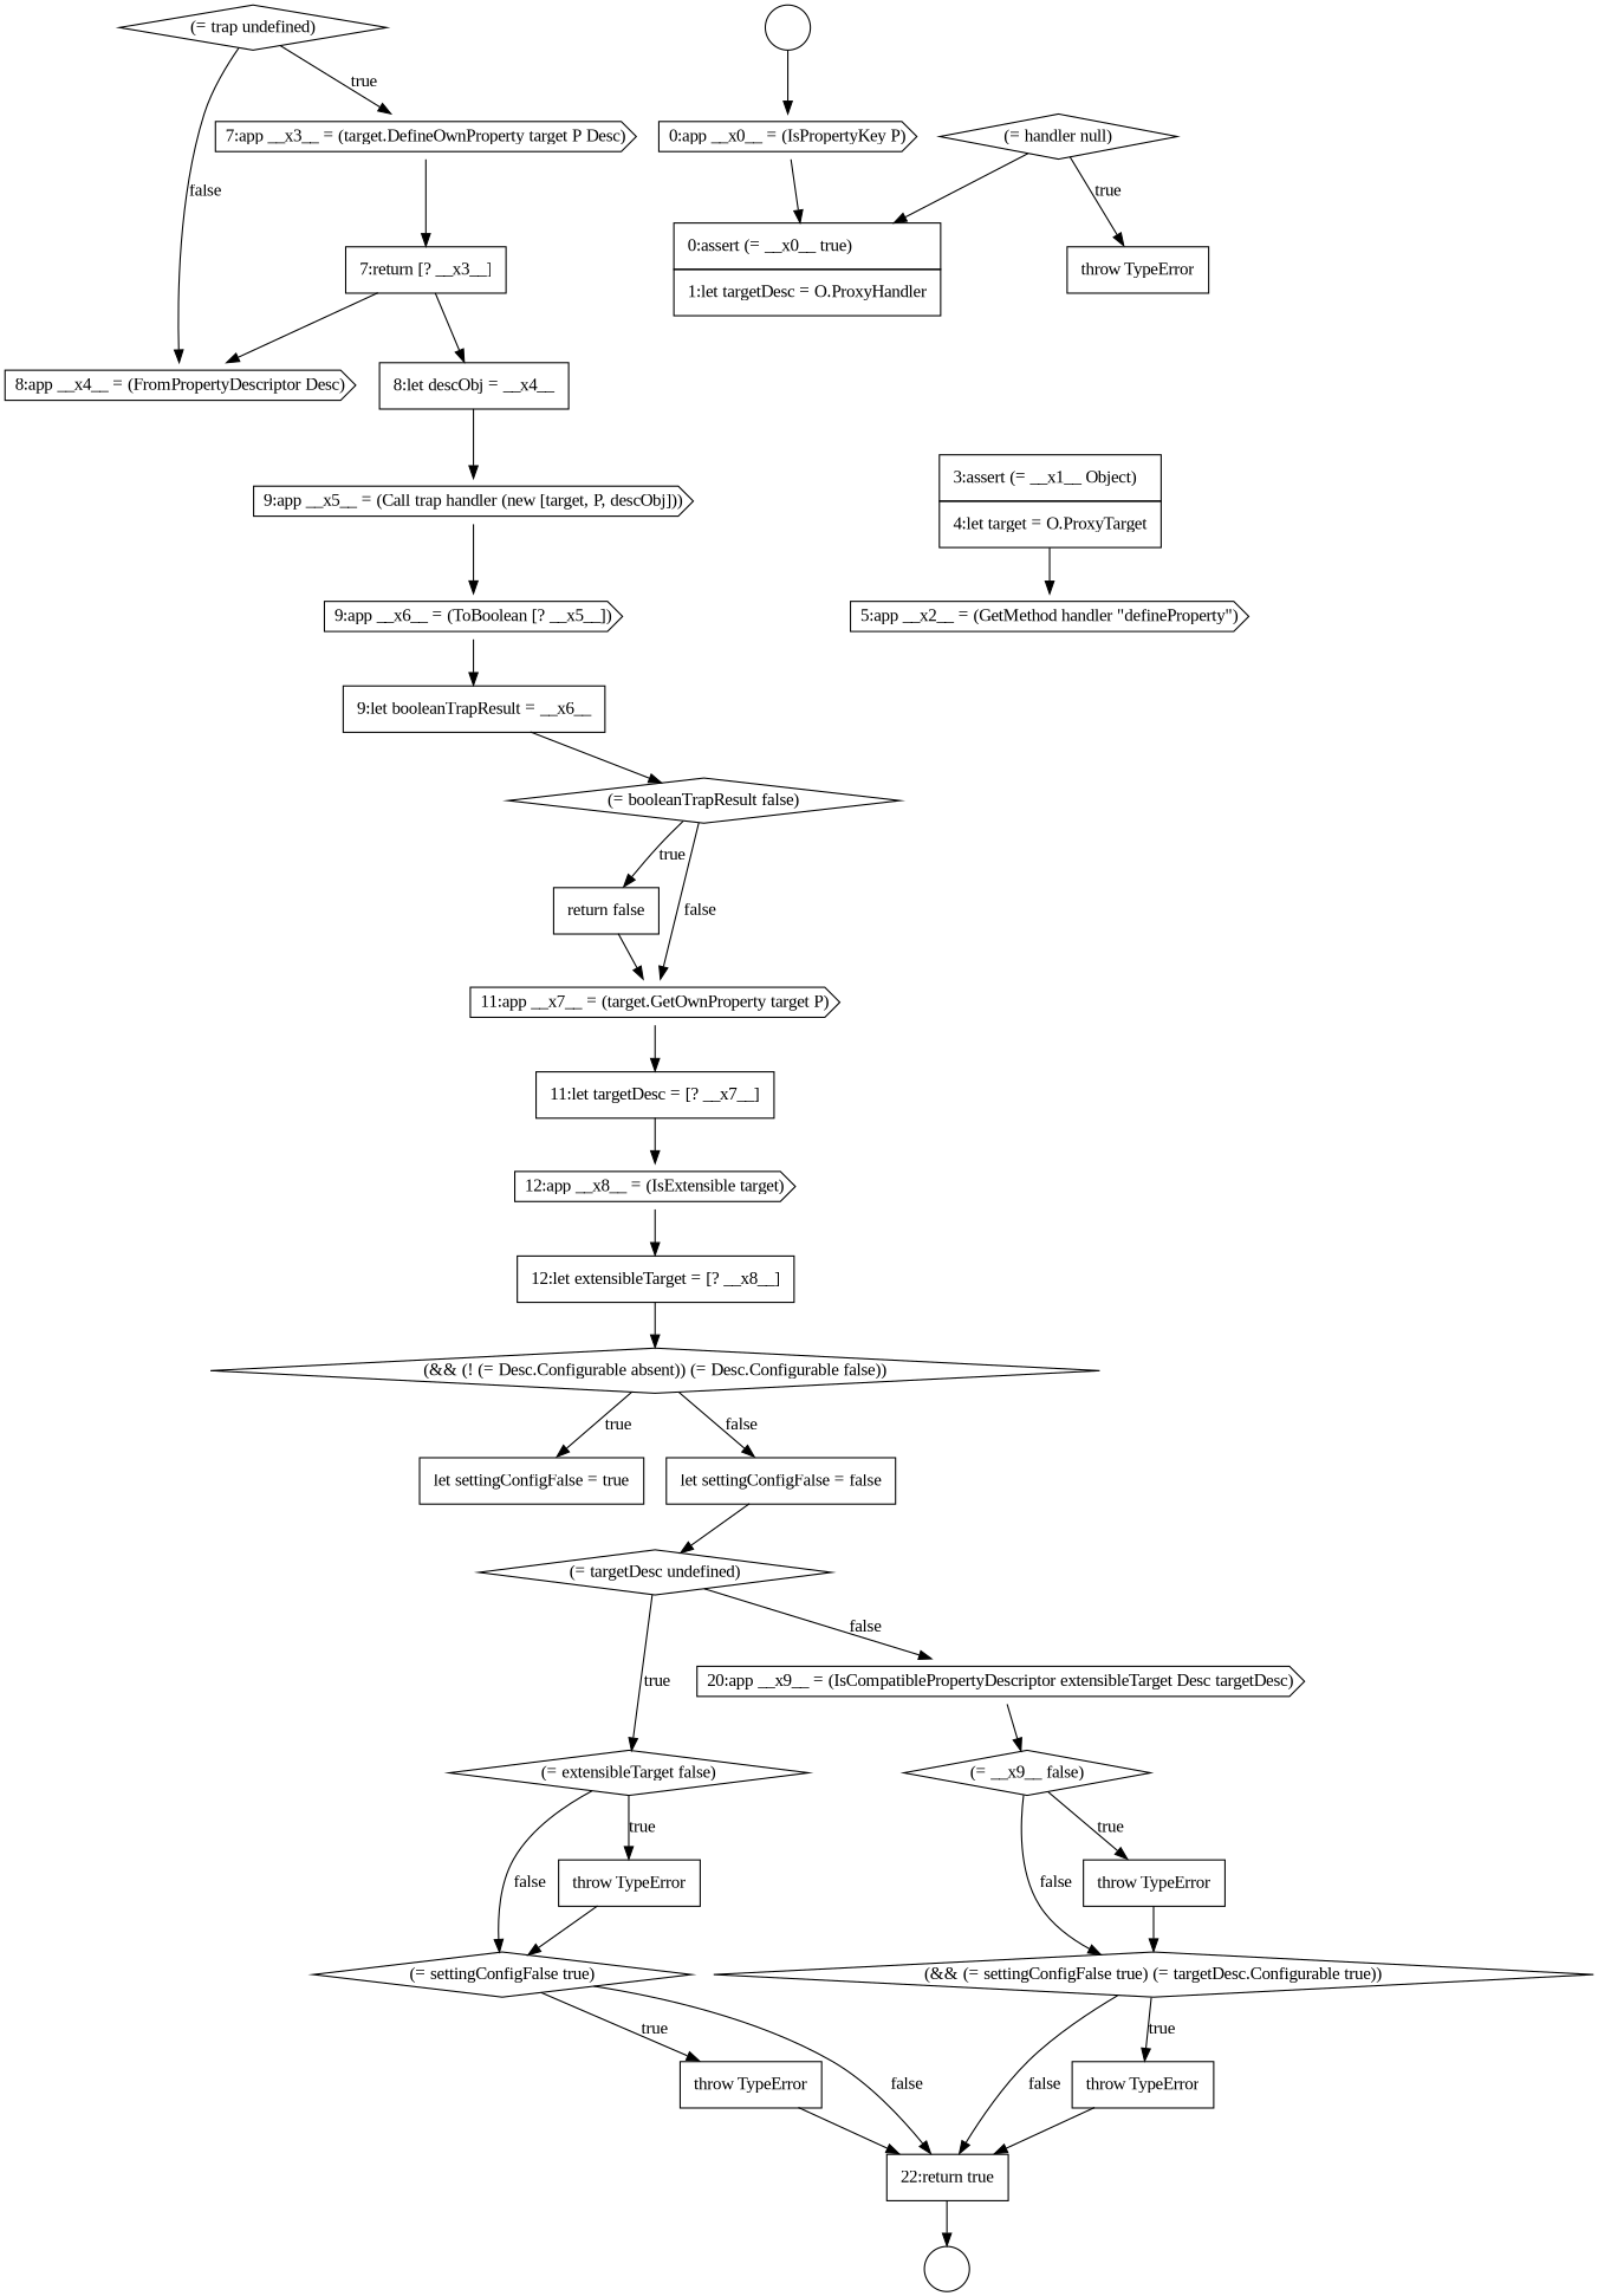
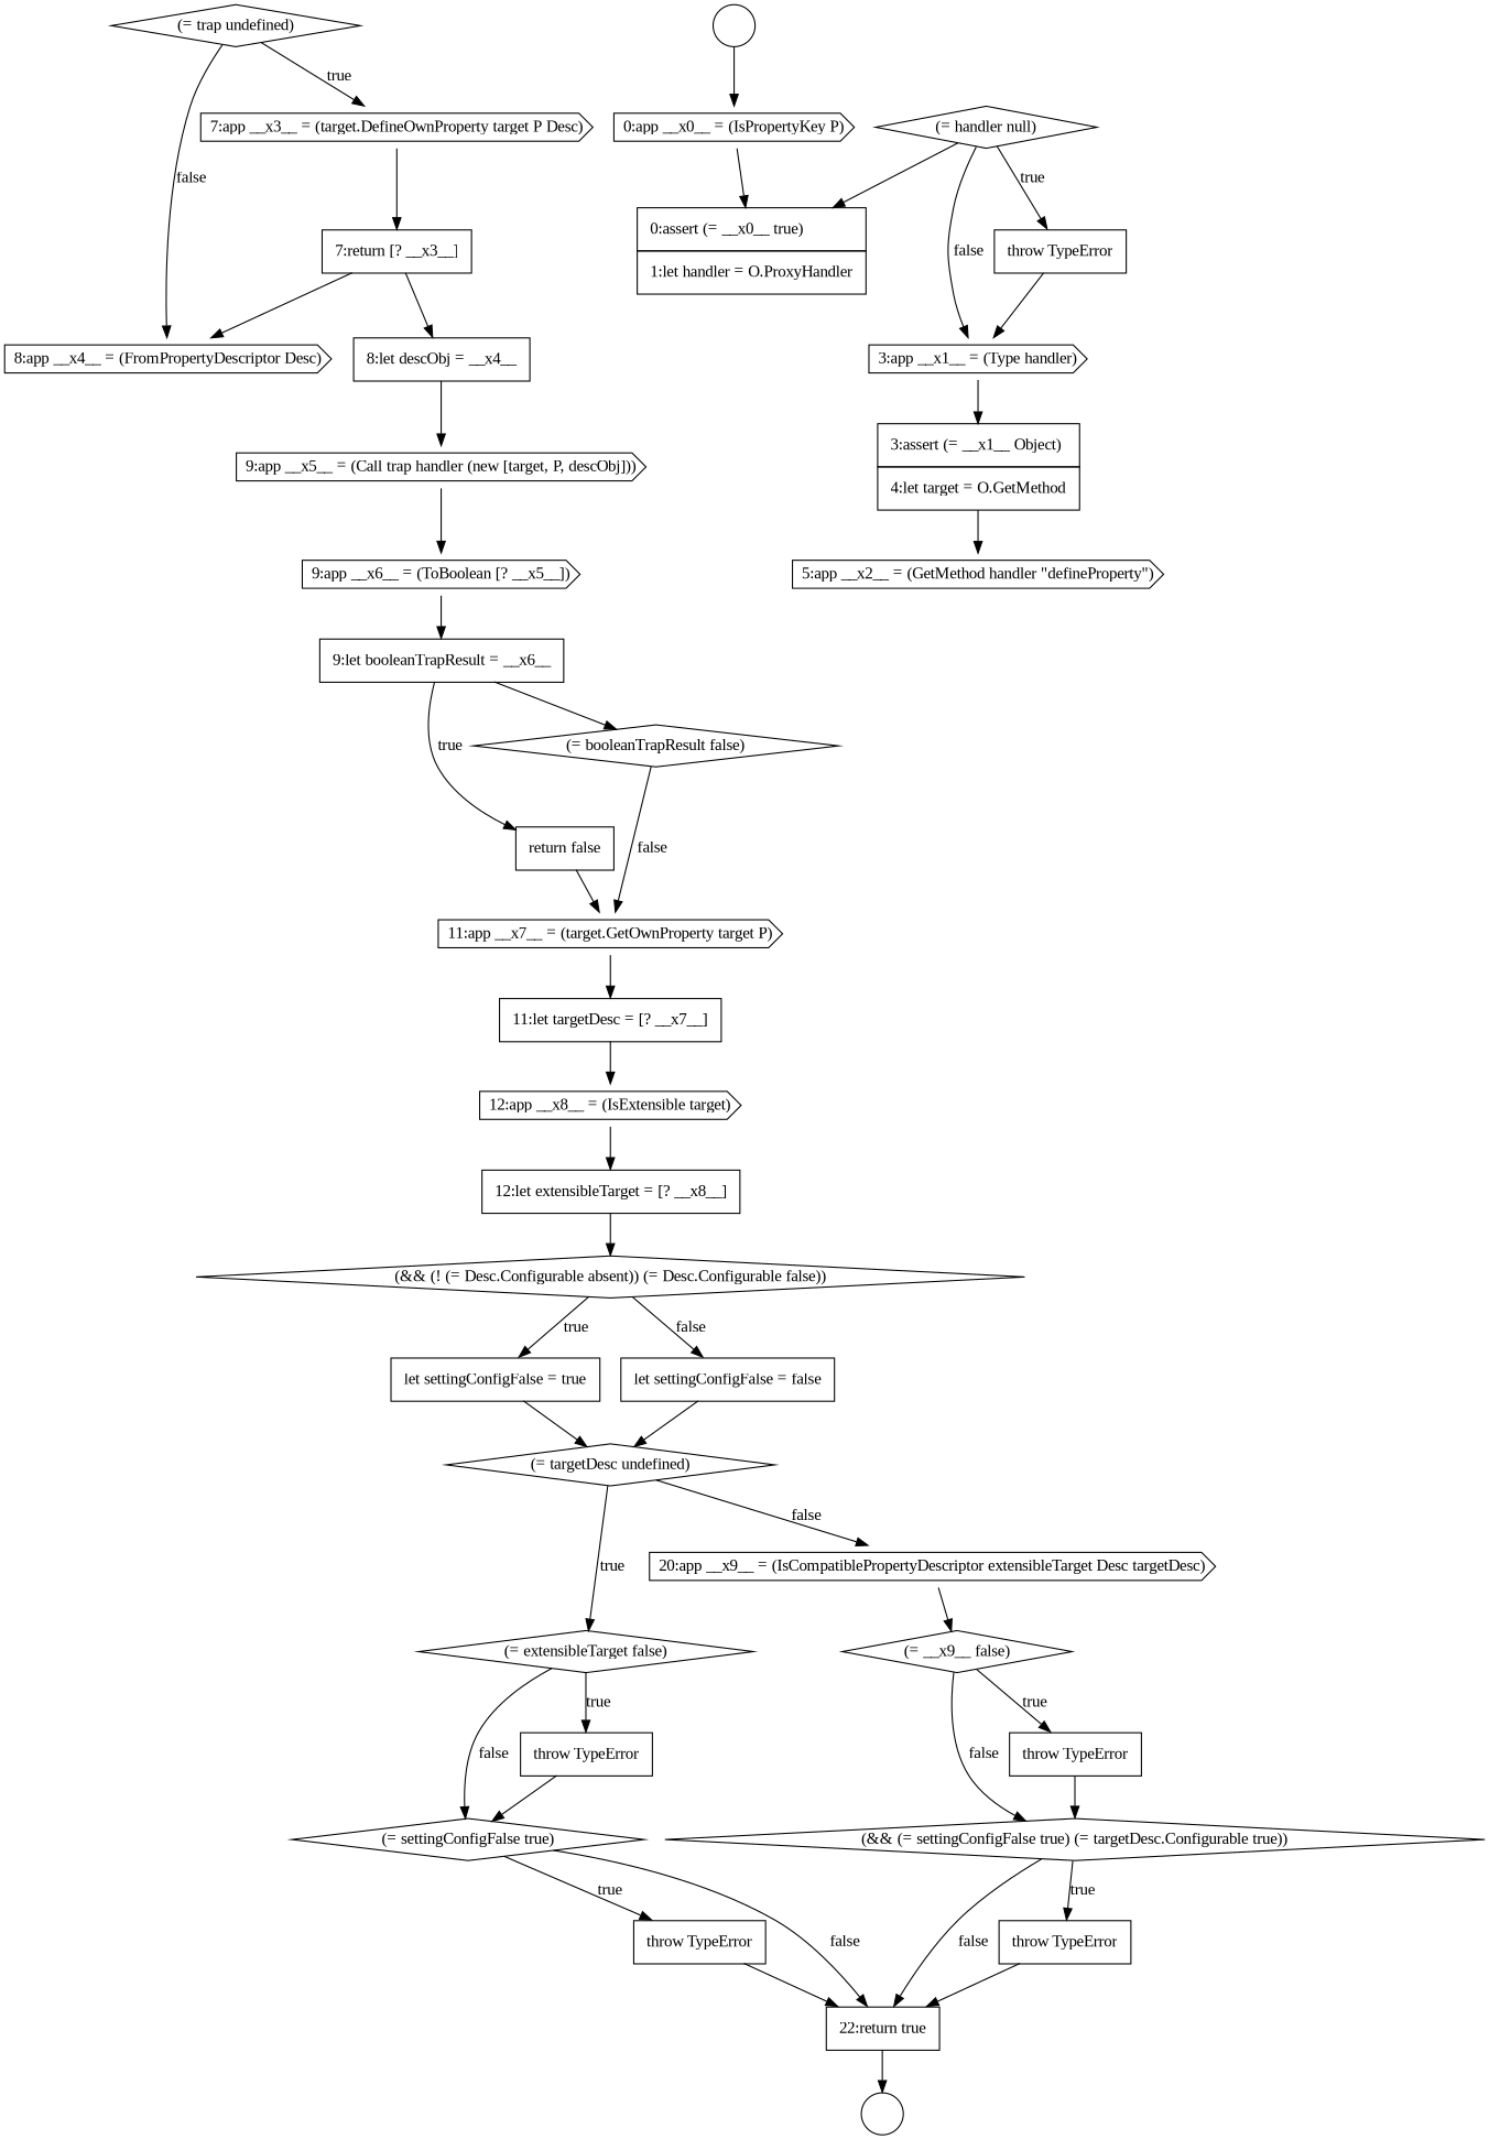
  digraph {
    fontname="Liberation Serif"
    node [color=black fillcolor=white fontname="Liberation Serif" shape=none style=filled]
    edge [color=black fontname="Liberation Serif"]
    n1 [label=<<font color="black">8:app __x4__ = (FromPropertyDescriptor Desc)</font>> shape=cds]
    n2 [label=<<font color="black">     <table border="0" cellborder="1" cellspacing="0" cellpadding="10">       <tr><td align="left">8:let descObj = __x4__</td></tr>     </table>   </font>> margin=0]
    n3 [label=<<font color="black">9:app __x5__ = (Call trap handler (new [target, P, descObj]))</font>> shape=cds]
    n4 [label=" " shape=circle]
    n5 [label=<<font color="black">0:app __x0__ = (IsPropertyKey P)</font>> shape=cds]
-   n6 [label=<<font color="black">     <table border="0" cellborder="1" cellspacing="0" cellpadding="10">       <tr><td align="left">0:assert (= __x0__ true)</td></tr>       <tr><td align="left">1:let targetDesc = O.ProxyHandler</td></tr>     </table>   </font>> margin=0]
+   n6 [label=<<font color="black">     <table border="0" cellborder="1" cellspacing="0" cellpadding="10">       <tr><td align="left">0:assert (= __x0__ true)</td></tr>       <tr><td align="left">1:let handler = O.ProxyHandler</td></tr>     </table>   </font>> margin=0]
    n7 [label=<<font color="black">(= handler null)</font>> shape=diamond]
+   n8 [label=<<font color="black">3:app __x1__ = (Type handler)</font>> shape=cds]
    n9 [label=<<font color="black">     <table border="0" cellborder="1" cellspacing="0" cellpadding="10">       <tr><td align="left">throw TypeError</td></tr>     </table>   </font>> margin=0]
-   n10 [label=<<font color="black">     <table border="0" cellborder="1" cellspacing="0" cellpadding="10">       <tr><td align="left">3:assert (= __x1__ Object)</td></tr>       <tr><td align="left">4:let target = O.ProxyTarget</td></tr>     </table>   </font>> margin=0]
+   n10 [label=<<font color="black">     <table border="0" cellborder="1" cellspacing="0" cellpadding="10">       <tr><td align="left">3:assert (= __x1__ Object)</td></tr>       <tr><td align="left">4:let target = O.GetMethod</td></tr>     </table>   </font>> margin=0]
    n11 [label=<<font color="black">5:app __x2__ = (GetMethod handler &quot;defineProperty&quot;)</font>> shape=cds]
    n12 [label=<<font color="black">7:app __x3__ = (target.DefineOwnProperty target P Desc)</font>> shape=cds]
    n13 [label=<<font color="black">     <table border="0" cellborder="1" cellspacing="0" cellpadding="10">       <tr><td align="left">7:return [? __x3__]</td></tr>     </table>   </font>> margin=0]
    n14 [label=<<font color="black">     <table border="0" cellborder="1" cellspacing="0" cellpadding="10">       <tr><td align="left">11:let targetDesc = [? __x7__]</td></tr>     </table>   </font>> margin=0]
    n15 [label=<<font color="black">12:app __x8__ = (IsExtensible target)</font>> shape=cds]
    n16 [label=<<font color="black">     <table border="0" cellborder="1" cellspacing="0" cellpadding="10">       <tr><td align="left">12:let extensibleTarget = [? __x8__]</td></tr>     </table>   </font>> margin=0]
    n17 [label=" " shape=circle]
    n18 [label=<<font color="black">9:app __x6__ = (ToBoolean [? __x5__])</font>> shape=cds]
    n19 [label=<<font color="black">     <table border="0" cellborder="1" cellspacing="0" cellpadding="10">       <tr><td align="left">9:let booleanTrapResult = __x6__</td></tr>     </table>   </font>> margin=0]
    n20 [label=<<font color="black">(&amp;&amp; (! (= Desc.Configurable absent)) (= Desc.Configurable false))</font>> shape=diamond]
    n21 [label=<<font color="black">     <table border="0" cellborder="1" cellspacing="0" cellpadding="10">       <tr><td align="left">let settingConfigFalse = true</td></tr>     </table>   </font>> margin=0]
    n22 [label=<<font color="black">     <table border="0" cellborder="1" cellspacing="0" cellpadding="10">       <tr><td align="left">let settingConfigFalse = false</td></tr>     </table>   </font>> margin=0]
    n23 [label=<<font color="black">(= targetDesc undefined)</font>> shape=diamond]
    n24 [label=<<font color="black">     <table border="0" cellborder="1" cellspacing="0" cellpadding="10">       <tr><td align="left">throw TypeError</td></tr>     </table>   </font>> margin=0]
    n25 [label=<<font color="black">     <table border="0" cellborder="1" cellspacing="0" cellpadding="10">       <tr><td align="left">22:return true</td></tr>     </table>   </font>> margin=0]
    n26 [label=<<font color="black">     <table border="0" cellborder="1" cellspacing="0" cellpadding="10">       <tr><td align="left">return false</td></tr>     </table>   </font>> margin=0]
    n27 [label=<<font color="black">11:app __x7__ = (target.GetOwnProperty target P)</font>> shape=cds]
    n28 [label=<<font color="black">(= trap undefined)</font>> shape=diamond]
    n29 [label=<<font color="black">     <table border="0" cellborder="1" cellspacing="0" cellpadding="10">       <tr><td align="left">throw TypeError</td></tr>     </table>   </font>> margin=0]
    n30 [label=<<font color="black">(= extensibleTarget false)</font>> shape=diamond]
    n31 [label=<<font color="black">20:app __x9__ = (IsCompatiblePropertyDescriptor extensibleTarget Desc targetDesc)</font>> shape=cds]
    n32 [label=<<font color="black">(= settingConfigFalse true)</font>> shape=diamond]
    n33 [label=<<font color="black">     <table border="0" cellborder="1" cellspacing="0" cellpadding="10">       <tr><td align="left">throw TypeError</td></tr>     </table>   </font>> margin=0]
    n34 [label=<<font color="black">(= __x9__ false)</font>> shape=diamond]
    n35 [label=<<font color="black">(&amp;&amp; (= settingConfigFalse true) (= targetDesc.Configurable true))</font>> shape=diamond]
    n36 [label=<<font color="black">(= booleanTrapResult false)</font>> shape=diamond]
    n37 [label=<<font color="black">     <table border="0" cellborder="1" cellspacing="0" cellpadding="10">       <tr><td align="left">throw TypeError</td></tr>     </table>   </font>> margin=0]
    n2 -> n3
    n3 -> n18
    n4 -> n5
    n5 -> n6
    n7 -> n6
+   n7 -> n8 [label=<<font color="black">false</font>>]
    n7 -> n9 [label=<<font color="black">true</font>>]
+   n8 -> n10
+   n9 -> n8
    n10 -> n11
    n12 -> n13
    n13 -> n1
    n13 -> n2
    n14 -> n15
    n15 -> n16
    n16 -> n20
    n18 -> n19
    n19 -> n36
    n20 -> n21 [label=<<font color="black">true</font>>]
    n20 -> n22 [label=<<font color="black">false</font>>]
+   n21 -> n23
    n22 -> n23
    n23 -> n30 [label=<<font color="black">true</font>>]
    n23 -> n31 [label=<<font color="black">false</font>>]
    n24 -> n25
    n25 -> n17
    n26 -> n27
    n27 -> n14
    n28 -> n1 [label=<<font color="black">false</font>>]
    n28 -> n12 [label=<<font color="black">true</font>>]
    n29 -> n25
    n30 -> n32 [label=<<font color="black">false</font>>]
    n30 -> n33 [label=<<font color="black">true</font>>]
    n31 -> n34
    n32 -> n24 [label=<<font color="black">true</font>>]
    n32 -> n25 [label=<<font color="black">false</font>>]
    n33 -> n32
    n34 -> n35 [label=<<font color="black">false</font>>]
    n34 -> n37 [label=<<font color="black">true</font>>]
    n35 -> n25 [label=<<font color="black">false</font>>]
    n35 -> n29 [label=<<font color="black">true</font>>]
-   n36 -> n26 [label=<<font color="black">true</font>>]
+   n19 -> n26 [label=<<font color="black">true</font>>]
    n36 -> n27 [label=<<font color="black">false</font>>]
    n37 -> n35
  }
